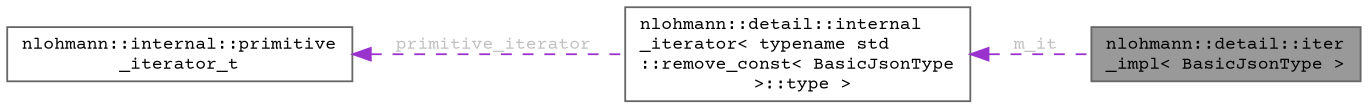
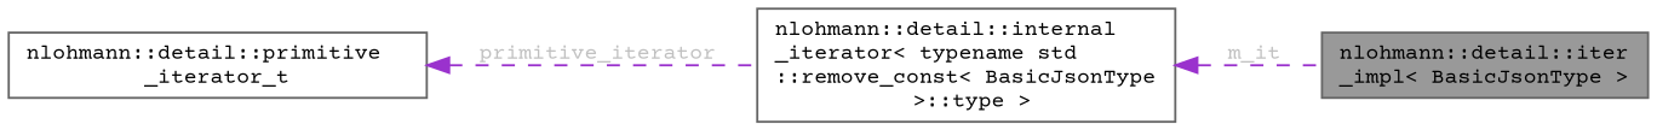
  digraph {
    rankdir=LR
    fontname="Courier Prime"
    node [color=gray40 fillcolor=white fontname="Courier Prime" fontsize=10 shape=box style=filled]
    edge [color=darkorchid3 dir=back fontcolor=grey fontname="Courier Prime" fontsize=10 labelfontname=Helvetica labelfontsize=10 style=dashed]
    n1 [fillcolor=grey60 fontcolor=black height=0.2 label="nlohmann::detail::iter\l_impl\< BasicJsonType \>" width=0.4]
    n2 [height=0.2 label="nlohmann::detail::internal\l_iterator\< typename std\l::remove_const\< BasicJsonType\l \>::type \>" width=0.4]
-   n3 [height=0.2 label="nlohmann::internal::primitive\l_iterator_t" width=0.4]
+   n3 [height=0.2 label="nlohmann::detail::primitive\l_iterator_t" width=0.4]
    n2 -> n1 [label=" m_it"]
    n3 -> n2 [label=" primitive_iterator"]
  }
